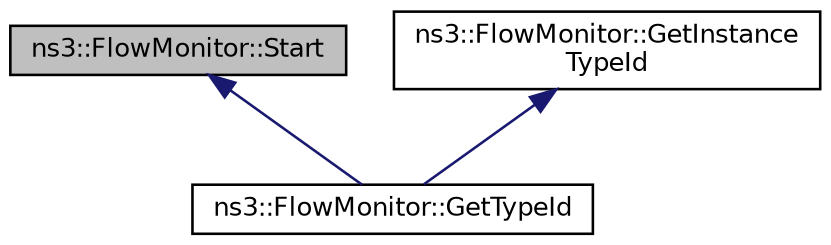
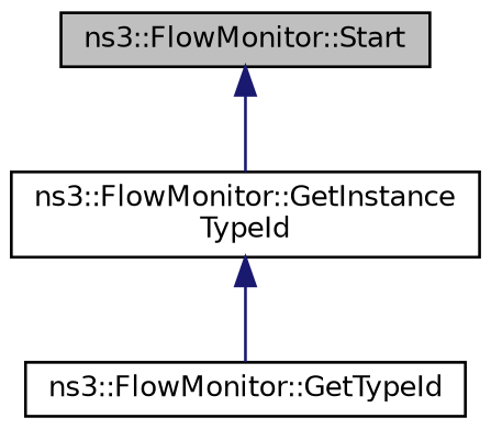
  digraph {
    rankdir=TB
    node [color=black fillcolor=white fontname=Helvetica fontsize=10 shape=record style=filled]
    edge [color=midnightblue dir=back fontname=Helvetica fontsize=10 labelfontname=Helvetica labelfontsize=10 style=solid]
    n1 [fillcolor=grey75 fontcolor=black height=0.2 label="ns3::FlowMonitor::Start" width=0.4]
    n2 [height=0.2 label="ns3::FlowMonitor::GetTypeId" width=0.4]
    n3 [height=0.2 label="ns3::FlowMonitor::GetInstance\lTypeId" width=0.4]
-   n1 -> n2
+   n1 -> n3
    n3 -> n2
  }
